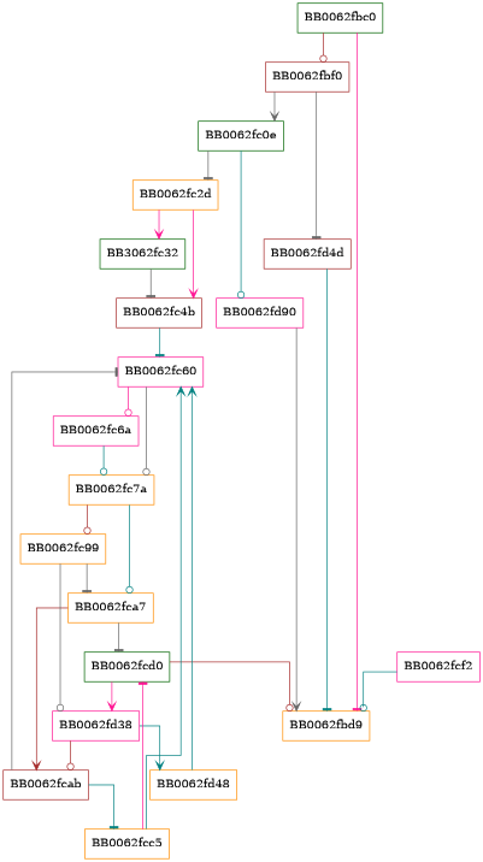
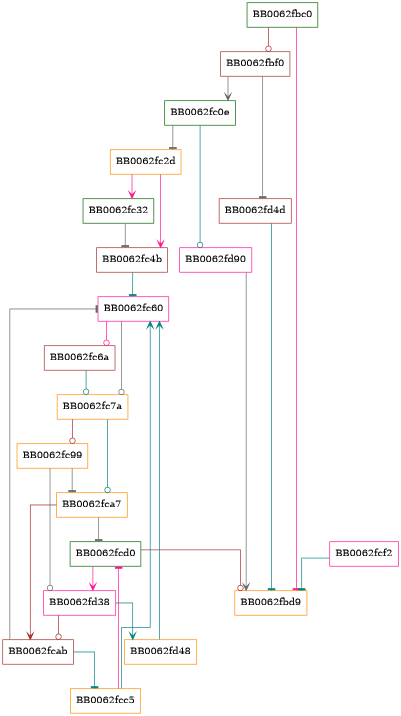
  digraph {
    splines=ortho
    node [color=darkorange shape=box]
    edge [arrowhead=tee color=gray40]
    BB0062fbc0 [color=darkgreen]
    BB0062fbf0 [color=brown]
    BB0062fbd9
    BB0062fd4d [color=brown]
    BB0062fc0e [color=darkgreen]
    BB0062fd90 [color=deeppink]
    BB0062fc2d
    BB0062fc4b [color=brown]
-   BB0062fc32 [color=darkgreen label=BB3062fc32]
+   BB0062fc32 [color=darkgreen]
    BB0062fc60 [color=deeppink]
    BB0062fc7a
-   BB0062fc6a [color=deeppink]
+   BB0062fc6a [color=brown]
    BB0062fca7
    BB0062fc99
    BB0062fcd0 [color=darkgreen]
    BB0062fcab [color=brown]
    BB0062fd38 [color=deeppink]
    BB0062fcc5
    BB0062fd48
    BB0062fcf2 [color=deeppink]
    BB0062fbc0 -> BB0062fbf0 [arrowhead=odot color=brown]
    BB0062fbc0 -> BB0062fbd9 [color=deeppink]
    BB0062fbf0 -> BB0062fd4d
    BB0062fbf0 -> BB0062fc0e [arrowhead=vee]
    BB0062fd4d -> BB0062fbd9 [color=teal]
    BB0062fc0e -> BB0062fd90 [arrowhead=odot color=teal]
    BB0062fc0e -> BB0062fc2d
    BB0062fd90 -> BB0062fbd9 [arrowhead=vee]
    BB0062fc2d -> BB0062fc4b [arrowhead=vee color=deeppink]
    BB0062fc2d -> BB0062fc32 [arrowhead=vee color=deeppink]
    BB0062fc4b -> BB0062fc60 [color=teal]
    BB0062fc32 -> BB0062fc4b
    BB0062fc60 -> BB0062fc7a [arrowhead=odot]
    BB0062fc60 -> BB0062fc6a [arrowhead=odot color=deeppink]
    BB0062fc7a -> BB0062fca7 [arrowhead=odot color=teal]
    BB0062fc7a -> BB0062fc99 [arrowhead=odot color=brown]
    BB0062fc6a -> BB0062fc7a [arrowhead=odot color=teal]
    BB0062fca7 -> BB0062fcd0
    BB0062fca7 -> BB0062fcab [arrowhead=vee color=brown]
    BB0062fc99 -> BB0062fca7
    BB0062fc99 -> BB0062fd38 [arrowhead=odot]
    BB0062fcd0 -> BB0062fbd9 [arrowhead=odot color=brown]
    BB0062fcd0 -> BB0062fd38 [arrowhead=vee color=deeppink]
    BB0062fcab -> BB0062fc60
    BB0062fcab -> BB0062fcc5 [color=teal]
    BB0062fd38 -> BB0062fcab [arrowhead=odot color=brown]
    BB0062fd38 -> BB0062fd48 [arrowhead=vee color=teal]
    BB0062fcc5 -> BB0062fc60 [arrowhead=vee color=teal]
    BB0062fcc5 -> BB0062fcd0 [color=deeppink]
    BB0062fd48 -> BB0062fc60 [arrowhead=vee color=teal]
-   BB0062fcf2 -> BB0062fbd9 [arrowhead=odot color=teal]
+   BB0062fcf2 -> BB0062fbd9 [color=teal]
  }
